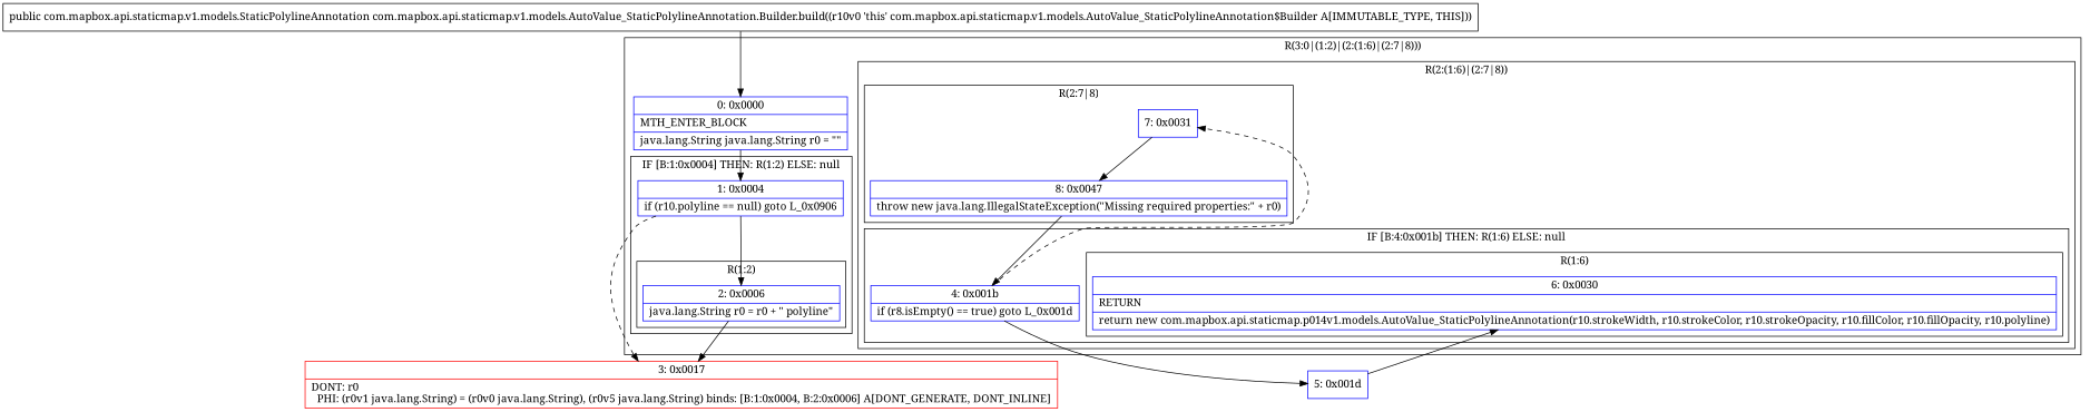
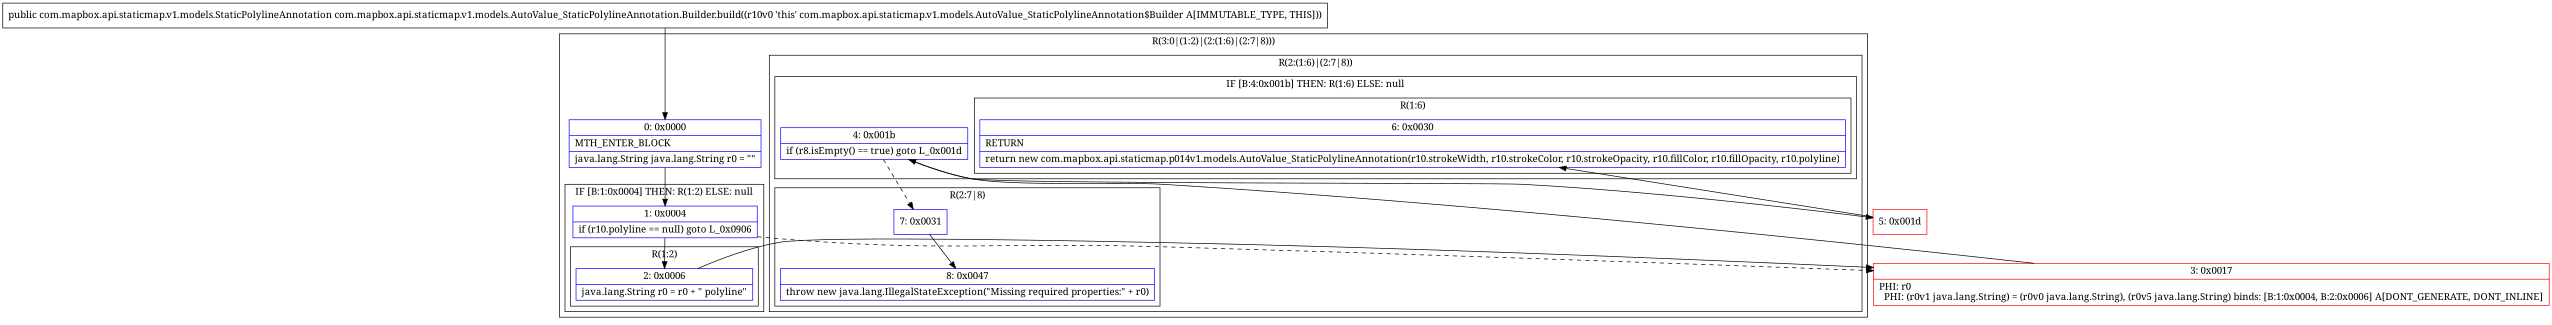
  digraph {
    fontname="Noto Serif"
    node [color=blue fontname="Noto Serif" shape=record]
    edge [fontname="Noto Serif"]
    n1 [label="{2\:\ 0x0006|java.lang.String r0 = r0 + \" polyline\"\l}"]
    n2 [label="{1\:\ 0x0004|if (r10.polyline == null) goto L_0x0906\l}"]
    n3 [label="{6\:\ 0x0030|RETURN\l|return new com.mapbox.api.staticmap.p014v1.models.AutoValue_StaticPolylineAnnotation(r10.strokeWidth, r10.strokeColor, r10.strokeOpacity, r10.fillColor, r10.fillOpacity, r10.polyline)\l}"]
    n4 [label="{4\:\ 0x001b|if (r8.isEmpty() == true) goto L_0x001d\l}"]
    n5 [label="{7\:\ 0x0031}"]
    n6 [label="{8\:\ 0x0047|throw new java.lang.IllegalStateException(\"Missing required properties:\" + r0)\l}"]
    n7 [label="{0\:\ 0x0000|MTH_ENTER_BLOCK\l|java.lang.String java.lang.String r0 = \"\"\l}"]
-   n8 [color=red label="{3\:\ 0x0017|DONT: r0 \l  PHI: (r0v1 java.lang.String) = (r0v0 java.lang.String), (r0v5 java.lang.String) binds: [B:1:0x0004, B:2:0x0006] A[DONT_GENERATE, DONT_INLINE]\l}"]
-   n9 [label="{5\:\ 0x001d}"]
+   n8 [color=red label="{3\:\ 0x0017|PHI: r0 \l  PHI: (r0v1 java.lang.String) = (r0v0 java.lang.String), (r0v5 java.lang.String) binds: [B:1:0x0004, B:2:0x0006] A[DONT_GENERATE, DONT_INLINE]\l}"]
+   n9 [color=red label="{5\:\ 0x001d}"]
    n10 [label="{public com.mapbox.api.staticmap.v1.models.StaticPolylineAnnotation com.mapbox.api.staticmap.v1.models.AutoValue_StaticPolylineAnnotation.Builder.build((r10v0 'this' com.mapbox.api.staticmap.v1.models.AutoValue_StaticPolylineAnnotation$Builder A[IMMUTABLE_TYPE, THIS])) }" color=""]
    subgraph cluster_1 {
      label="R(3:0|(1:2)|(2:(1:6)|(2:7|8)))"
      n7
      subgraph cluster_2 {
        label="IF [B:1:0x0004] THEN: R(1:2) ELSE: null"
        n2
        subgraph cluster_3 {
          label="R(1:2)"
          n1
        }
      }
      subgraph cluster_4 {
        label="R(2:(1:6)|(2:7|8))"
        subgraph cluster_5 {
          label="IF [B:4:0x001b] THEN: R(1:6) ELSE: null"
          n4
          subgraph cluster_6 {
            label="R(1:6)"
            n3
          }
        }
        subgraph cluster_7 {
          label="R(2:7|8)"
          n5
          n6
        }
      }
    }
    n1 -> n8
    n2 -> n1
    n2 -> n8 [style=dashed]
    n4 -> n5 [style=dashed]
    n4 -> n9
    n5 -> n6
    n7 -> n2
-   n6 -> n4
+   n8 -> n4
    n9 -> n3
    n10 -> n7
  }
